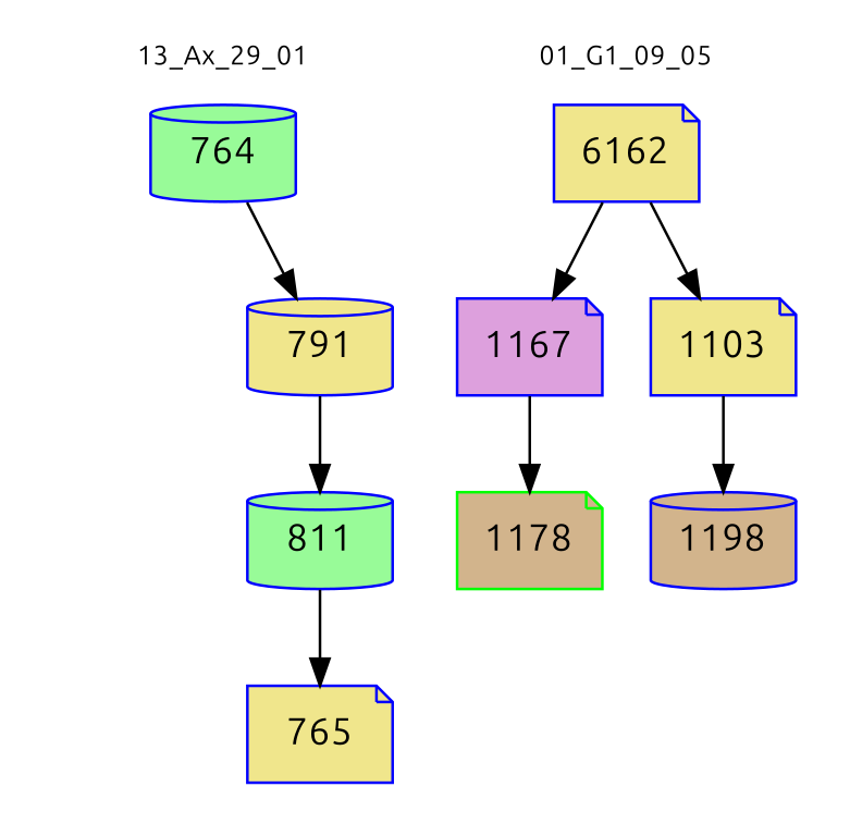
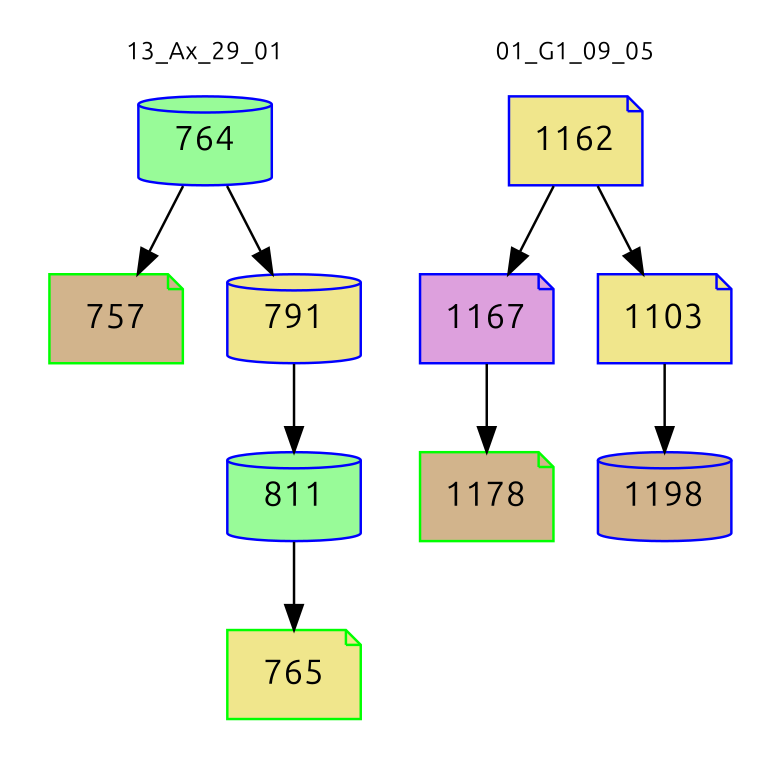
  digraph {
    fontname=Ubuntu
    node [color=blue fillcolor=khaki fontname=Ubuntu shape=note style=filled]
    edge [color=black fontname=Ubuntu]
    n1 [fillcolor=palegreen label=764 shape=cylinder]
+   n2 [color=green fillcolor=tan label=757]
    n3 [label=791 shape=cylinder]
    n4 [fillcolor=palegreen label=811 shape=cylinder]
-   n5 [label=765]
+   n5 [color=green label=765]
    n6 [fillcolor=plum label=1167]
-   n7 [label=6162]
+   n7 [label=1162]
    n8 [color=green fillcolor=tan label=1178]
    n9 [label=1103]
    n10 [fillcolor=tan label=1198 shape=cylinder]
    subgraph cluster_1 {
      color=white
      fontsize=10
      label="13_Ax_29_01"
      n1
+     n2
      n3
      n4
      n5
    }
    subgraph cluster_2 {
      color=white
      fontsize=10
      label="01_G1_09_05"
      n6
      n7
      n8
      n9
      n10
    }
+   n1 -> n2
    n1 -> n3
    n3 -> n4
    n4 -> n5
    n6 -> n8
    n7 -> n6
    n7 -> n9
    n9 -> n10
  }
